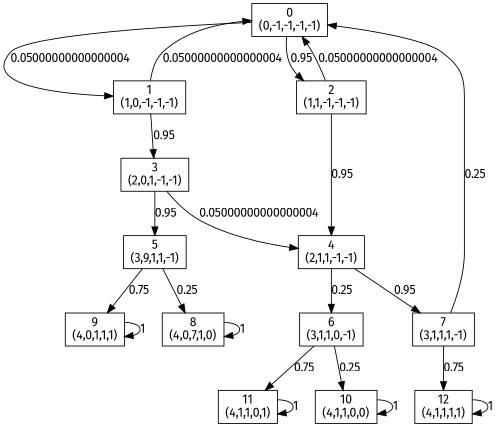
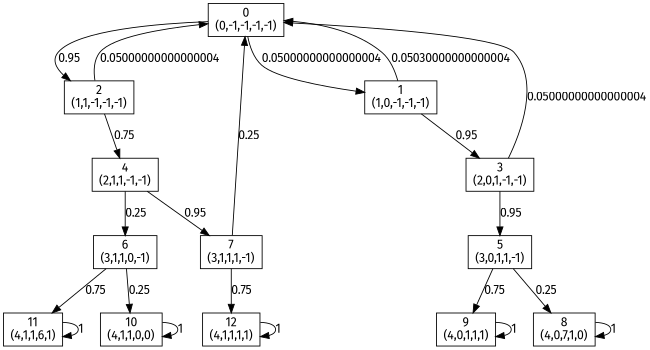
  digraph {
    fontname="Fira Sans"
    node [fontname="Fira Sans" shape=box]
    edge [fontname="Fira Sans"]
    n1 [label="0\n(0,-1,-1,-1,-1)"]
    n2 [label="1\n(1,0,-1,-1,-1)"]
    n3 [label="2\n(1,1,-1,-1,-1)"]
    n4 [label="3\n(2,0,1,-1,-1)"]
    n5 [label="4\n(2,1,1,-1,-1)"]
-   n6 [label="5\n(3,9,1,1,-1)"]
+   n6 [label="5\n(3,0,1,1,-1)"]
    n7 [label="6\n(3,1,1,0,-1)"]
    n8 [label="7\n(3,1,1,1,-1)"]
    n9 [label="8\n(4,0,7,1,0)"]
    n10 [label="9\n(4,0,1,1,1)"]
    n11 [label="10\n(4,1,1,0,0)"]
-   n12 [label="11\n(4,1,1,0,1)"]
+   n12 [label="11\n(4,1,1,6,1)"]
    n13 [label="12\n(4,1,1,1,1)"]
    n1 -> n2 [label=0.05000000000000004]
    n1 -> n3 [label=0.95]
-   n2 -> n1 [label=0.05000000000000004]
+   n2 -> n1 [label=0.05030000000000004]
    n2 -> n4 [label=0.95]
    n3 -> n1 [label=0.05000000000000004]
-   n3 -> n5 [label=0.95]
-   n4 -> n5 [label=0.05000000000000004]
+   n3 -> n5 [label=0.75]
+   n4 -> n1 [label=0.05000000000000004]
    n4 -> n6 [label=0.95]
    n5 -> n7 [label=0.25]
    n5 -> n8 [label=0.95]
    n6 -> n9 [label=0.25]
    n6 -> n10 [label=0.75]
    n7 -> n11 [label=0.25]
    n7 -> n12 [label=0.75]
    n8 -> n1 [label=0.25]
    n8 -> n13 [label=0.75]
    n9 -> n9 [label=1]
    n10 -> n10 [label=1]
    n11 -> n11 [label=1]
    n12 -> n12 [label=1]
    n13 -> n13 [label=1]
  }
